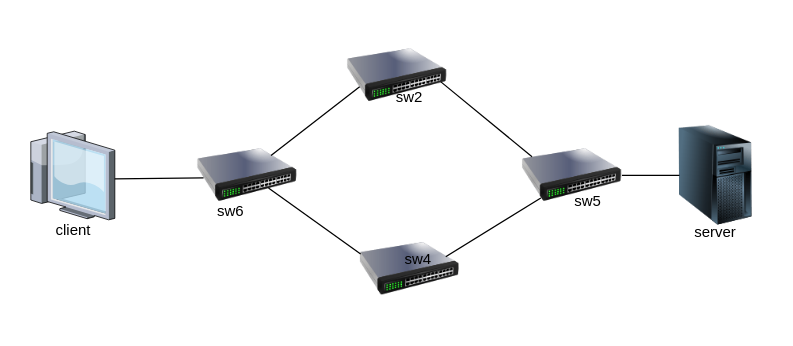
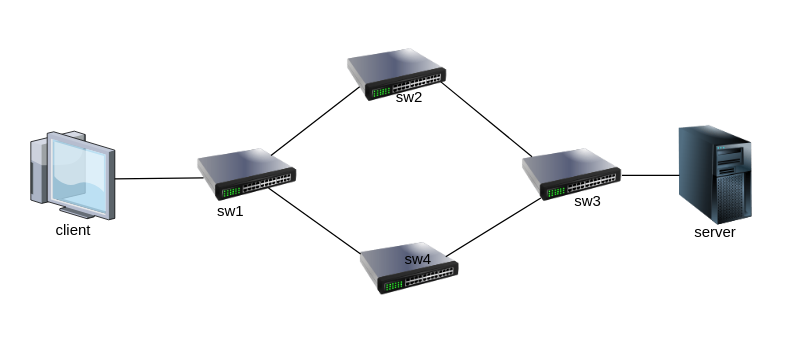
  <mxCell id="0" />
  <mxCell id="1" parent="0" />
  <mxCell id="2" value="" style="image;html=1;image=img/lib/clip_art/networking/Switch_128x128.png" parent="1" vertex="1"><mxGeometry x="157" y="100" width="80" height="80" as="geometry" /></mxCell>
  <mxCell id="3" value="" style="image;html=1;image=img/lib/clip_art/networking/Switch_128x128.png" parent="1" vertex="1"><mxGeometry x="417" y="100" width="80" height="80" as="geometry" /></mxCell>
  <mxCell id="4" value="" style="image;html=1;image=img/lib/clip_art/networking/Switch_128x128.png" parent="1" vertex="1"><mxGeometry x="277" y="20" width="80" height="80" as="geometry" /></mxCell>
  <mxCell id="5" value="" style="image;html=1;image=img/lib/clip_art/networking/Switch_128x128.png" parent="1" vertex="1"><mxGeometry x="287" y="175" width="80" height="80" as="geometry" /></mxCell>
  <mxCell id="6" value="" style="verticalLabelPosition=bottom;sketch=0;aspect=fixed;html=1;verticalAlign=top;strokeColor=none;align=center;outlineConnect=0;shape=mxgraph.citrix.thin_client;" parent="1" vertex="1"><mxGeometry x="20" y="104.5" width="71" height="71" as="geometry" /></mxCell>
  <mxCell id="7" value="" style="image;html=1;image=img/lib/clip_art/computers/Server_Tower_128x128.png" parent="1" vertex="1"><mxGeometry x="532" y="100" width="80" height="80" as="geometry" /></mxCell>
  <mxCell id="8" value="" style="endArrow=none;html=1;rounded=0;exitX=0.862;exitY=0.375;exitDx=0;exitDy=0;exitPerimeter=0;entryX=0.188;entryY=0.725;entryDx=0;entryDy=0;entryPerimeter=0;" parent="1" source="5" target="3" edge="1"><mxGeometry width="50" height="50" relative="1" as="geometry"><mxPoint x="439" y="189" as="sourcePoint" /><mxPoint x="489" y="139" as="targetPoint" /></mxGeometry></mxCell>
  <mxCell id="9" value="" style="endArrow=none;html=1;rounded=0;entryX=0.938;entryY=0.563;entryDx=0;entryDy=0;entryPerimeter=0;" parent="1" target="4" edge="1"><mxGeometry width="50" height="50" relative="1" as="geometry"><mxPoint x="425" y="125" as="sourcePoint" /><mxPoint x="473" y="99" as="targetPoint" /></mxGeometry></mxCell>
  <mxCell id="10" value="" style="endArrow=none;html=1;rounded=0;exitX=0.738;exitY=0.3;exitDx=0;exitDy=0;exitPerimeter=0;" parent="1" source="2" edge="1"><mxGeometry width="50" height="50" relative="1" as="geometry"><mxPoint x="322" y="149" as="sourcePoint" /><mxPoint x="287" y="69" as="targetPoint" /></mxGeometry></mxCell>
  <mxCell id="11" value="" style="endArrow=none;html=1;rounded=0;entryX=0.01;entryY=0.348;entryDx=0;entryDy=0;entryPerimeter=0;" parent="1" target="5" edge="1"><mxGeometry width="50" height="50" relative="1" as="geometry"><mxPoint x="214" y="150" as="sourcePoint" /><mxPoint x="372" y="99" as="targetPoint" /></mxGeometry></mxCell>
  <mxCell id="12" value="" style="endArrow=none;html=1;rounded=0;exitX=0.063;exitY=0.525;exitDx=0;exitDy=0;exitPerimeter=0;entryX=0.999;entryY=0.538;entryDx=0;entryDy=0;entryPerimeter=0;" parent="1" source="2" target="6" edge="1"><mxGeometry width="50" height="50" relative="1" as="geometry"><mxPoint x="355" y="169" as="sourcePoint" /><mxPoint x="405" y="119" as="targetPoint" /></mxGeometry></mxCell>
  <mxCell id="13" value="" style="endArrow=none;html=1;rounded=0;exitX=1;exitY=0.5;exitDx=0;exitDy=0;entryX=0.138;entryY=0.5;entryDx=0;entryDy=0;entryPerimeter=0;" parent="1" source="3" target="7" edge="1"><mxGeometry width="50" height="50" relative="1" as="geometry"><mxPoint x="513" y="152" as="sourcePoint" /><mxPoint x="563" y="102" as="targetPoint" /></mxGeometry></mxCell>
- <mxCell id="14" value="sw6" style="text;html=1;align=center;verticalAlign=middle;whiteSpace=wrap;rounded=0;" parent="1" vertex="1"><mxGeometry x="154" y="154" width="60" height="30" as="geometry" /></mxCell>
+ <mxCell id="14" value="sw1" style="text;html=1;align=center;verticalAlign=middle;whiteSpace=wrap;rounded=0;" parent="1" vertex="1"><mxGeometry x="154" y="154" width="60" height="30" as="geometry" /></mxCell>
  <mxCell id="15" value="sw2" style="text;html=1;align=center;verticalAlign=middle;whiteSpace=wrap;rounded=0;" parent="1" vertex="1"><mxGeometry x="297" y="63" width="60" height="30" as="geometry" /></mxCell>
- <mxCell id="16" value="sw5" style="text;html=1;align=center;verticalAlign=middle;whiteSpace=wrap;rounded=0;" parent="1" vertex="1"><mxGeometry x="440" y="145.5" width="60" height="30" as="geometry" /></mxCell>
+ <mxCell id="16" value="sw3" style="text;html=1;align=center;verticalAlign=middle;whiteSpace=wrap;rounded=0;" parent="1" vertex="1"><mxGeometry x="440" y="145.5" width="60" height="30" as="geometry" /></mxCell>
  <mxCell id="17" value="sw4" style="text;html=1;align=center;verticalAlign=middle;whiteSpace=wrap;rounded=0;" parent="1" vertex="1"><mxGeometry x="304" y="192" width="60" height="30" as="geometry" /></mxCell>
  <mxCell id="18" value="client" style="text;html=1;align=center;verticalAlign=middle;whiteSpace=wrap;rounded=0;" parent="1" vertex="1"><mxGeometry x="28" y="169" width="60" height="30" as="geometry" /></mxCell>
  <mxCell id="19" value="server" style="text;html=1;align=center;verticalAlign=middle;whiteSpace=wrap;rounded=0;" parent="1" vertex="1"><mxGeometry x="542" y="171" width="60" height="30" as="geometry" /></mxCell>
